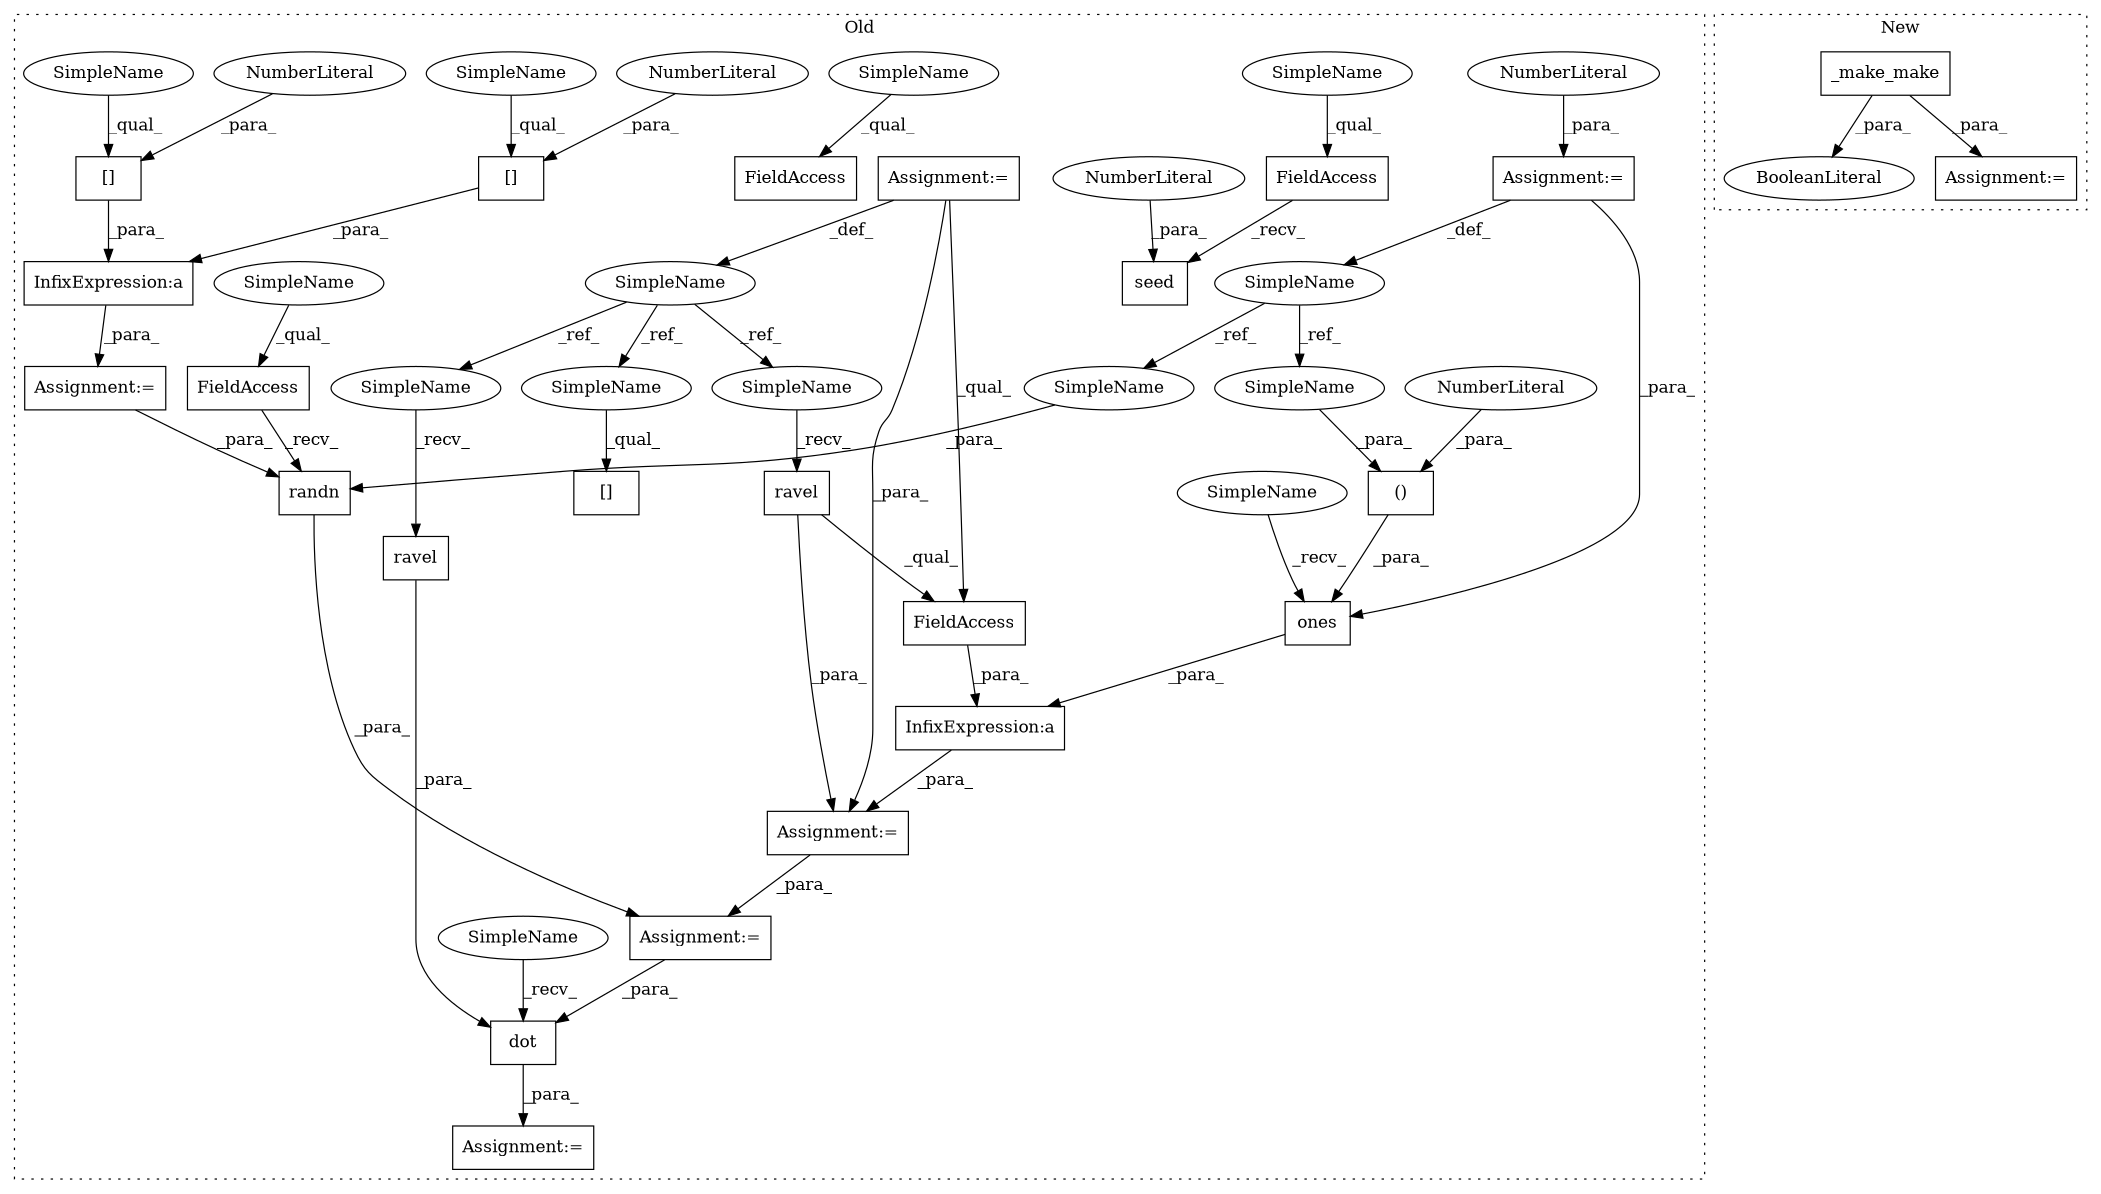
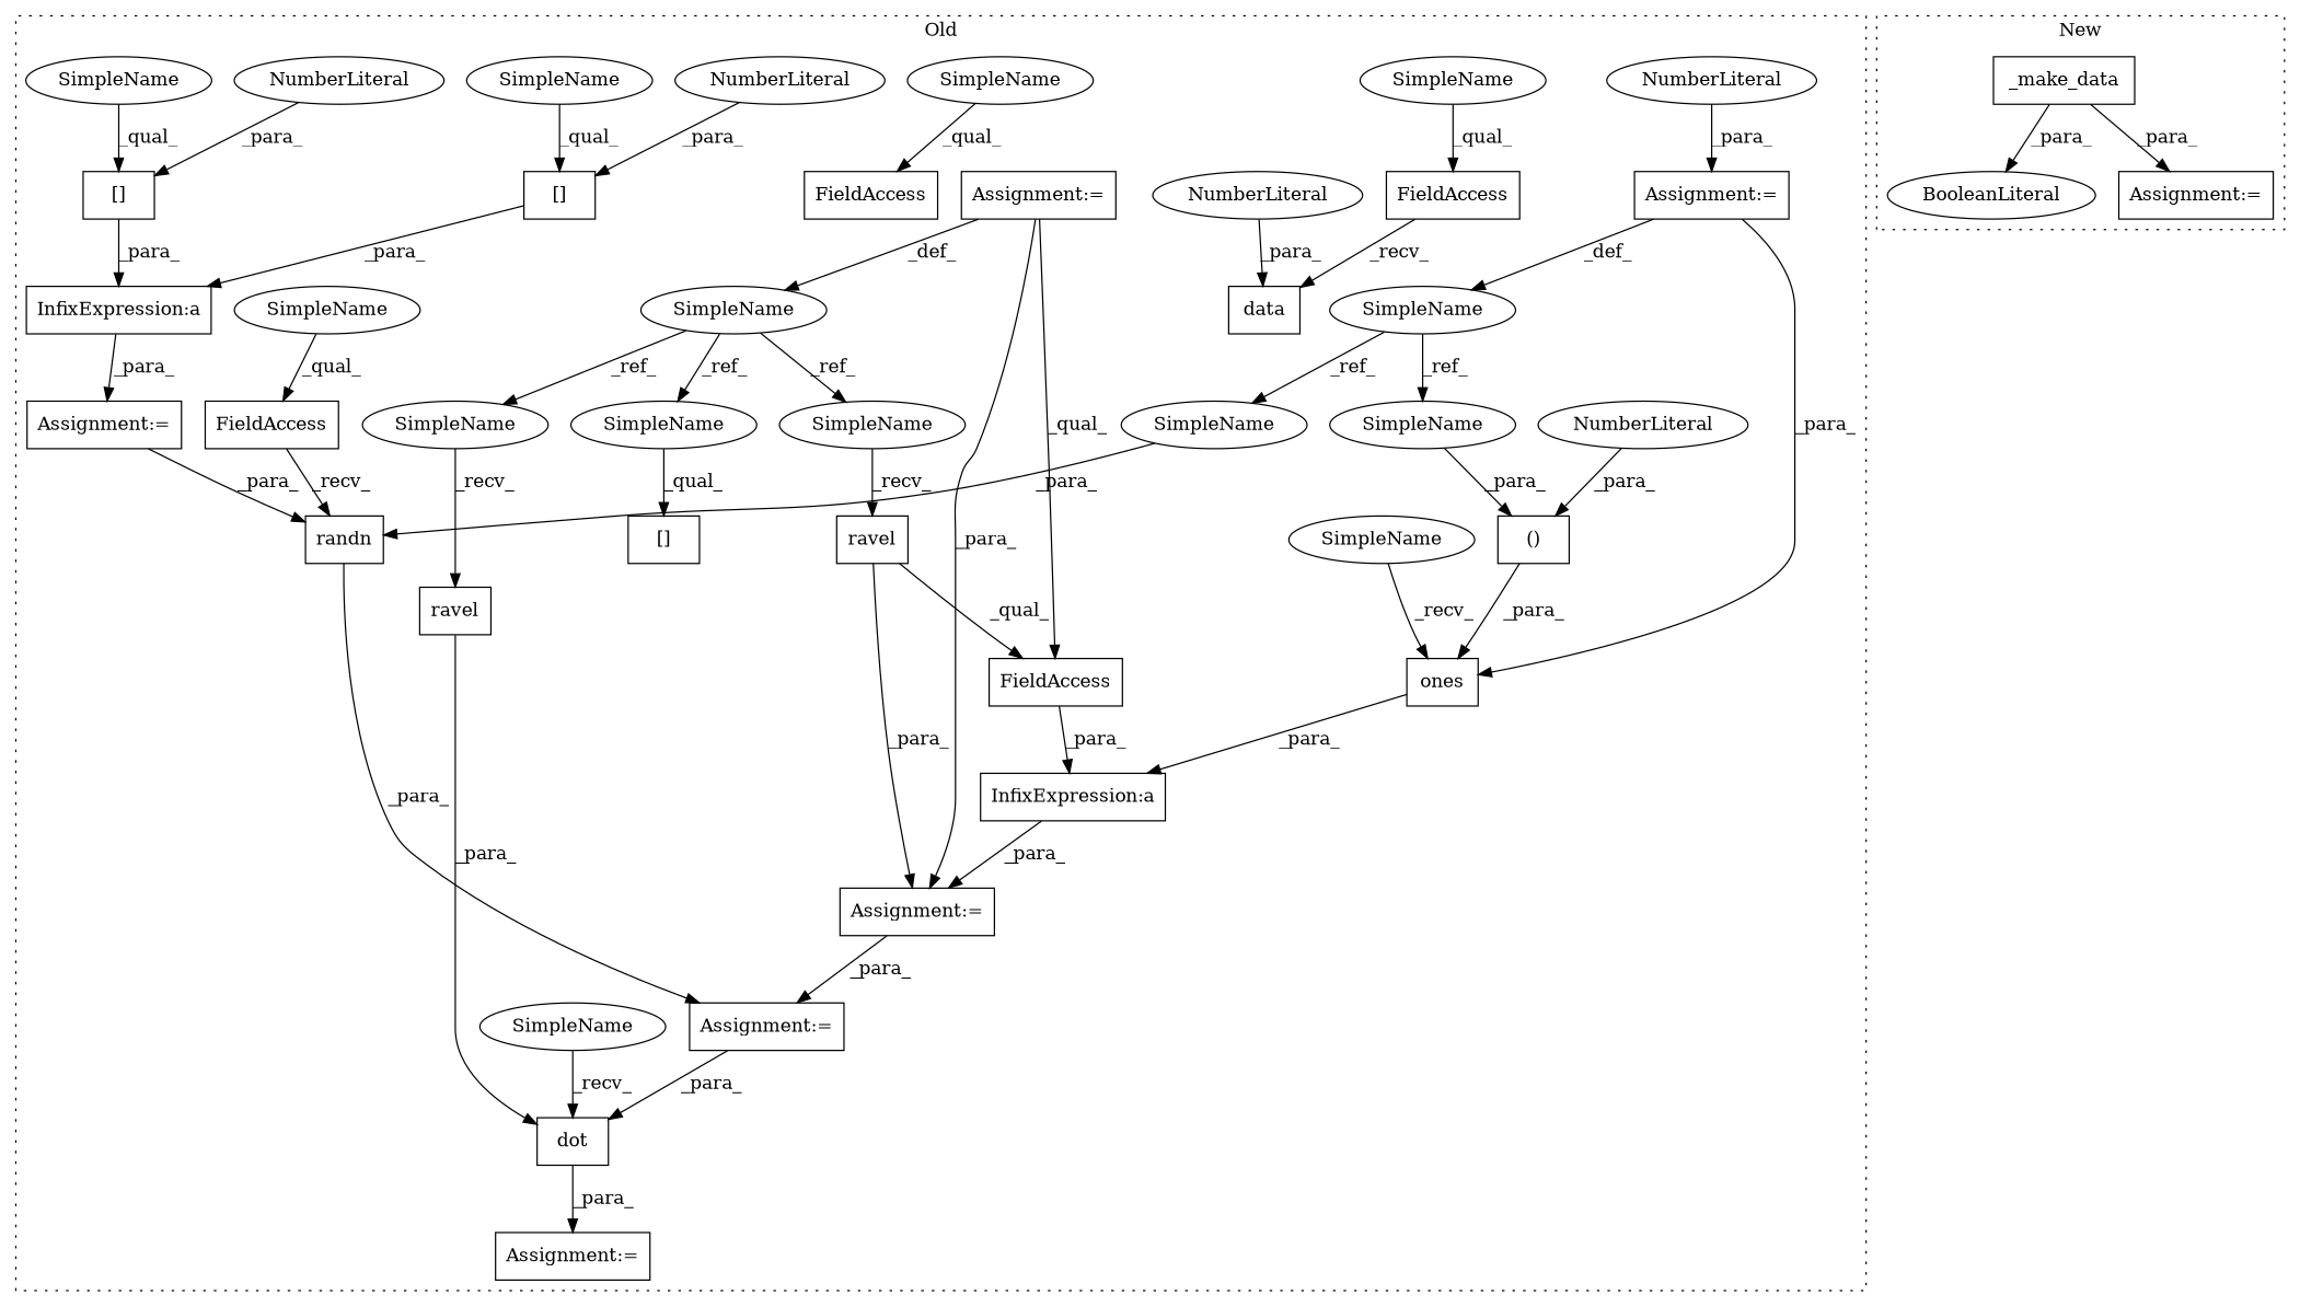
  digraph {
    node [a=42 l=1 s=6192 shape=box]
    n1 [a=32 l=7 label=ravel s=6219]
    n2 [l=6 label=SimpleName s=6012 shape=ellipse]
    n3 [a=2 l="12,2" label="[]" s="6041,6102"]
    n4 [a=27 l=3 label="InfixExpression:a" s=6209]
    n5 [a=106 l=15 label="()"]
    n6 [label=SimpleName s=6138 shape=ellipse]
    n7 [a=32 l="6,1" label=randn s="6251,6260"]
    n8 [a=27 l=3 label="InfixExpression:a" s=6157]
    n9 [a=2 l="4,1" label="[]" s="6151,6156"]
    n10 [a=34 label=NumberLiteral s=6155 shape=ellipse]
    n11 [a=2 l="4,1" label="[]" s="6160,6165"]
    n12 [a=34 label=NumberLiteral s=6164 shape=ellipse]
    n13 [a=34 label=NumberLiteral s=6206 shape=ellipse]
    n14 [a=32 l="4,1" label=dot s="6275,6295"]
    n15 [a=32 l="10,2" label=ones s="6182,6207"]
    n16 [a=22 l=16 label=FieldAccess s=6212]
    n17 [a=22 l=12 label=FieldAccess s=6112]
-   n18 [a=32 l="5,1" label=seed s="6125,6131"]
+   n18 [a=32 l="5,1" label=data s="6125,6131"]
    n19 [a=34 label=NumberLiteral s=6130 shape=ellipse]
    n20 [a=22 l=12 label=FieldAccess s=6238]
    n21 [a=22 l=10 label=FieldAccess s=6337]
    n22 [a=32 l=7 label=ravel s=6288]
    n23 [a=7 l=2 label="Assignment:=" s=6236]
    n24 [a=7 label="Assignment:=" s=6139]
    n25 [a=34 l=2 label=NumberLiteral s=6140 shape=ellipse]
    n26 [a=7 label="Assignment:=" s=6018]
    n27 [a=7 label="Assignment:=" s=6174]
    n28 [a=7 label="Assignment:=" s=6268]
    n29 [a=7 label="Assignment:=" s=6149]
    n30 [label=SimpleName s=6257 shape=ellipse]
    n31 [label=SimpleName shape=ellipse]
    n32 [l=5 label=SimpleName s=6176 shape=ellipse]
    n33 [l=5 label=SimpleName s=6269 shape=ellipse]
    n34 [l=5 label=SimpleName s=6238 shape=ellipse]
    n35 [l=5 label=SimpleName s=6337 shape=ellipse]
    n36 [l=5 label=SimpleName s=6112 shape=ellipse]
    n37 [l=3 label=SimpleName s=6160 shape=ellipse]
    n38 [l=3 label=SimpleName s=6151 shape=ellipse]
    n39 [l=6 label=SimpleName s=6281 shape=ellipse]
    n40 [l=6 label=SimpleName s=6041 shape=ellipse]
    n41 [l=6 label=SimpleName s=6212 shape=ellipse]
-   n42 [a=32 l="11,1" label=_make_make s="7442,7457"]
+   n42 [a=32 l="11,1" label=_make_data s="7442,7457"]
    n43 [a=9 l=4 label=BooleanLiteral s=7453 shape=ellipse]
    n44 [a=7 l=2 label="Assignment:=" s=7440]
    subgraph cluster_1 {
      label=Old
      style=dotted
      n1
      n2
      n3
      n4
      n5
      n6
      n7
      n8
      n9
      n10
      n11
      n12
      n13
      n14
      n15
      n16
      n17
      n18
      n19
      n20
      n21
      n22
      n23
      n24
      n25
      n26
      n27
      n28
      n29
      n30
      n31
      n32
      n33
      n34
      n35
      n36
      n37
      n38
      n39
      n40
      n41
    }
    subgraph cluster_2 {
      label=New
      style=dotted
      n42
      n43
      n44
    }
    n1 -> n16 [label=_qual_]
    n1 -> n27 [label=_para_]
    n2 -> n39 [label=_ref_]
    n2 -> n40 [label=_ref_]
    n2 -> n41 [label=_ref_]
    n4 -> n27 [label=_para_]
    n5 -> n15 [label=_para_]
    n6 -> n30 [label=_ref_]
    n6 -> n31 [label=_ref_]
    n7 -> n23 [label=_para_]
    n8 -> n29 [label=_para_]
    n9 -> n8 [label=_para_]
    n10 -> n9 [label=_para_]
    n11 -> n8 [label=_para_]
    n12 -> n11 [label=_para_]
    n13 -> n5 [label=_para_]
    n14 -> n28 [label=_para_]
    n15 -> n4 [label=_para_]
    n16 -> n4 [label=_para_]
    n17 -> n18 [label=_recv_]
    n19 -> n18 [label=_para_]
    n20 -> n7 [label=_recv_]
    n22 -> n14 [label=_para_]
    n23 -> n14 [label=_para_]
    n24 -> n6 [label=_def_]
    n24 -> n15 [label=_para_]
    n25 -> n24 [label=_para_]
    n26 -> n2 [label=_def_]
    n26 -> n16 [label=_qual_]
    n26 -> n27 [label=_para_]
    n27 -> n23 [label=_para_]
    n29 -> n7 [label=_para_]
    n30 -> n7 [label=_para_]
    n31 -> n5 [label=_para_]
    n32 -> n15 [label=_recv_]
    n33 -> n14 [label=_recv_]
    n34 -> n20 [label=_qual_]
    n35 -> n21 [label=_qual_]
    n36 -> n17 [label=_qual_]
    n37 -> n11 [label=_qual_]
    n38 -> n9 [label=_qual_]
    n39 -> n22 [label=_recv_]
    n40 -> n3 [label=_qual_]
    n41 -> n1 [label=_recv_]
    n42 -> n43 [label=_para_]
    n42 -> n44 [label=_para_]
  }
